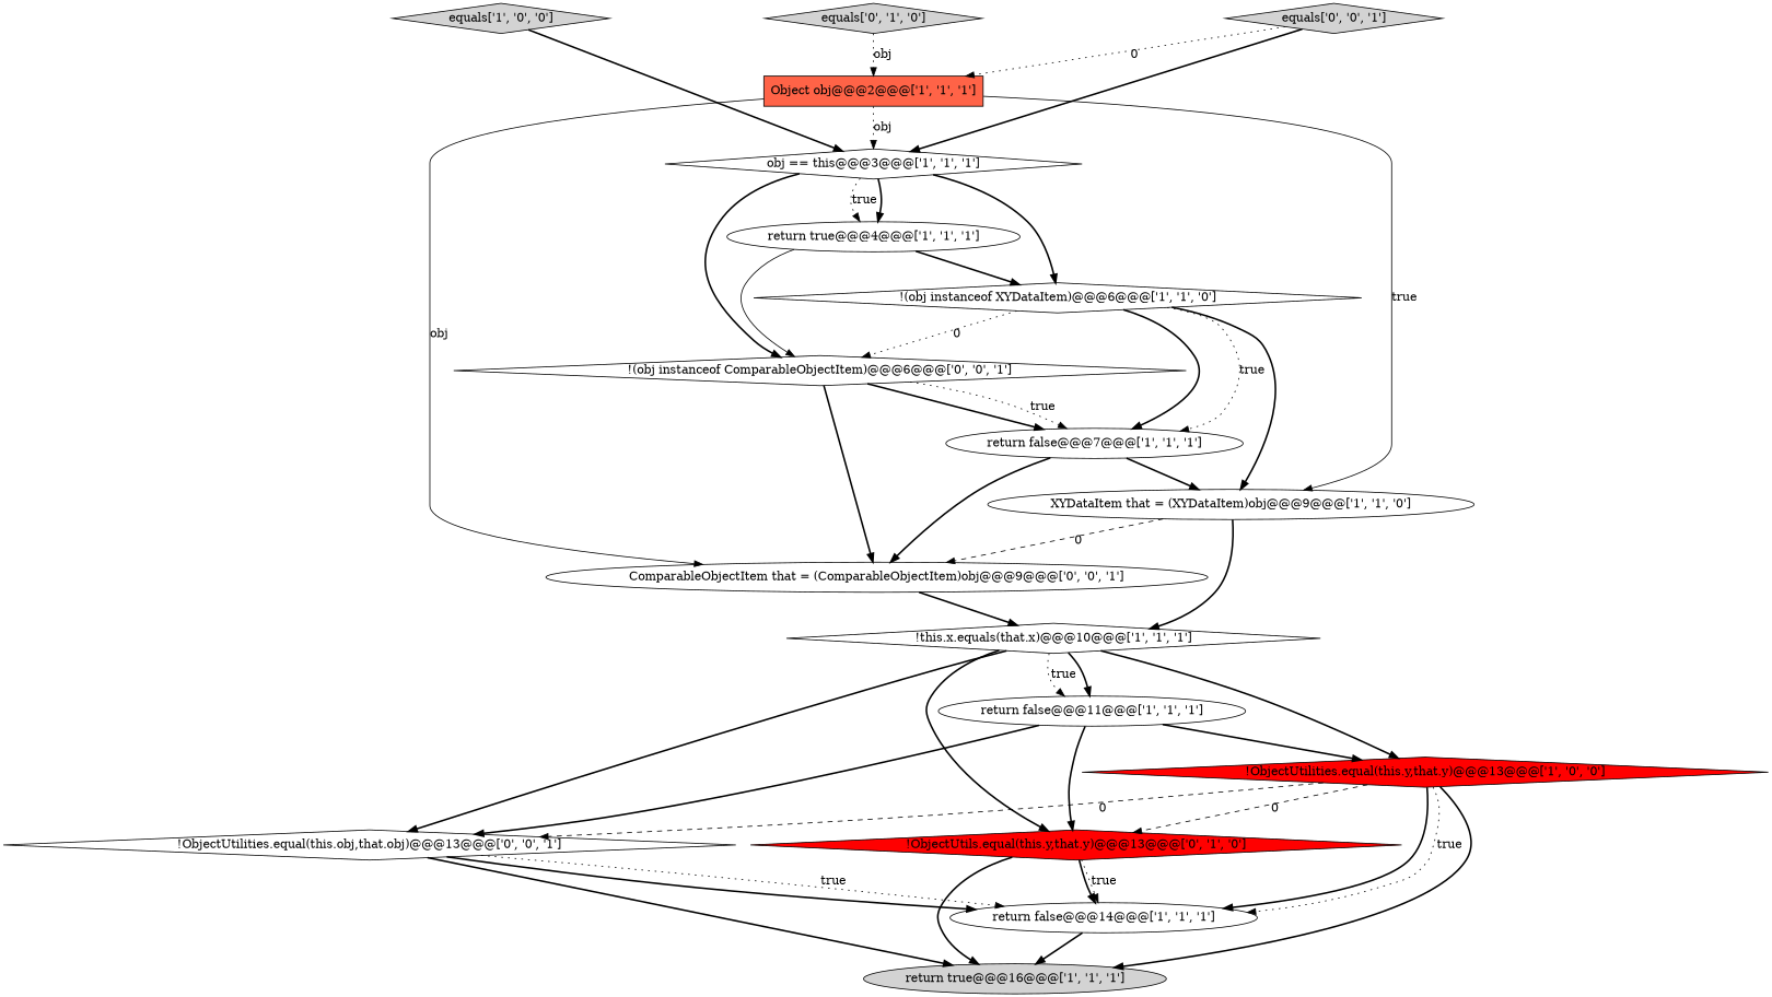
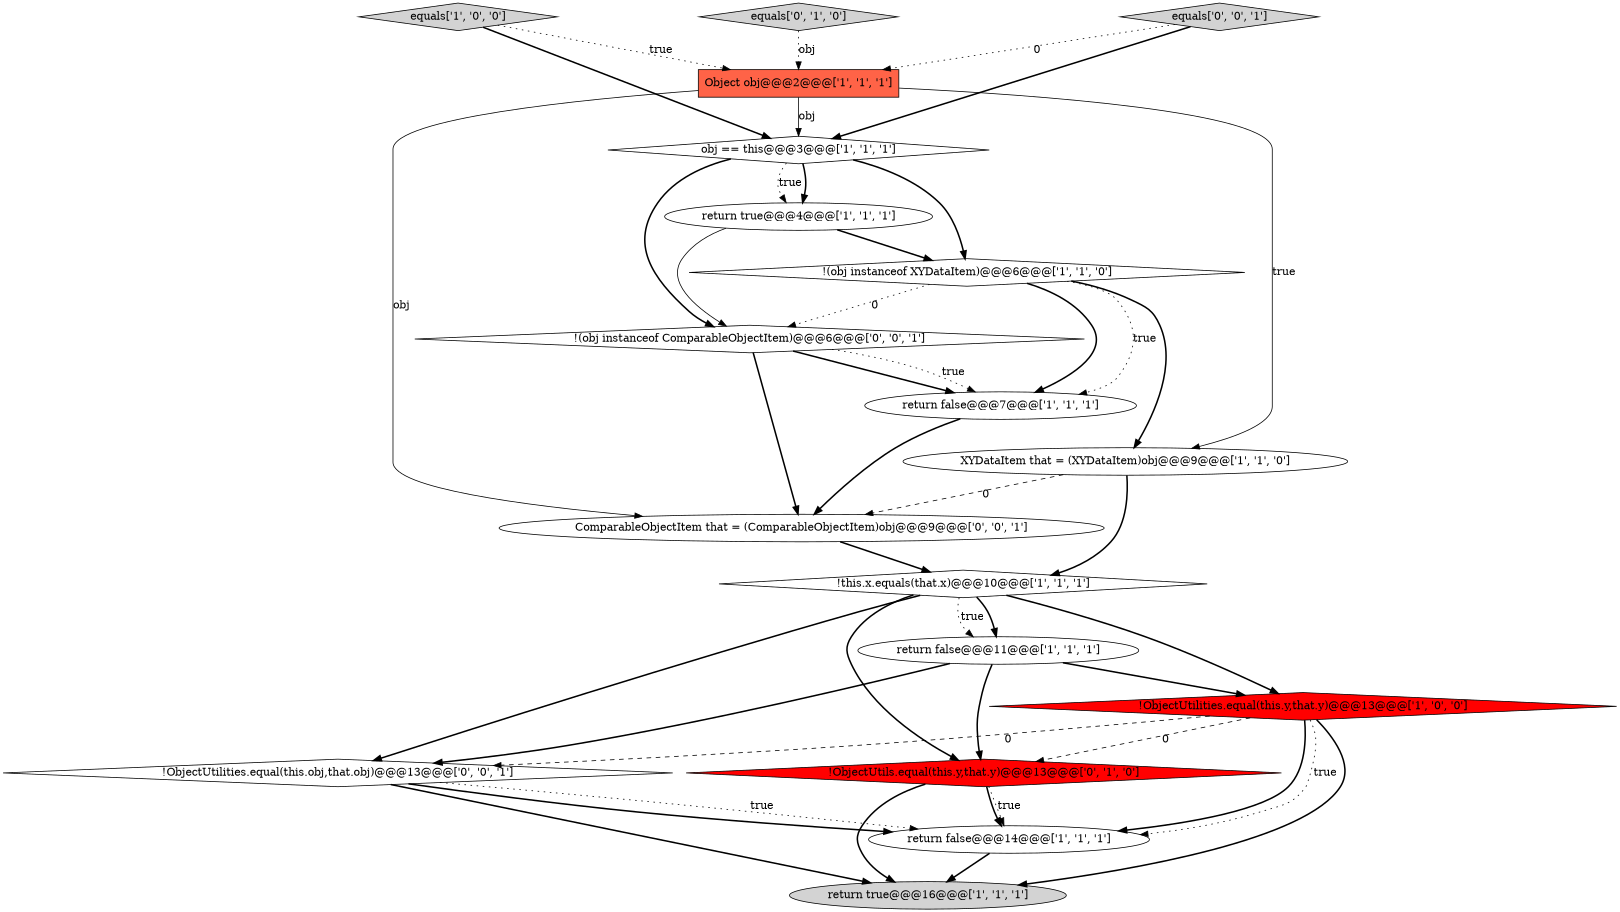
  digraph {
    node [fillcolor=white shape=diamond style=filled]
    edge [style=bold]
    n1 [fillcolor=tomato label="Object obj@@@2@@@['1', '1', '1']" shape=box]
    n2 [label="ComparableObjectItem that = (ComparableObjectItem)obj@@@9@@@['0', '0', '1']" shape=ellipse]
    n3 [label="obj == this@@@3@@@['1', '1', '1']"]
    n4 [label="XYDataItem that = (XYDataItem)obj@@@9@@@['1', '1', '0']" shape=ellipse]
    n5 [label="!this.x.equals(that.x)@@@10@@@['1', '1', '1']"]
    n6 [label="!(obj instanceof ComparableObjectItem)@@@6@@@['0', '0', '1']"]
    n7 [label="return true@@@4@@@['1', '1', '1']" shape=ellipse]
    n8 [label="!(obj instanceof XYDataItem)@@@6@@@['1', '1', '0']"]
    n9 [fillcolor=red label="!ObjectUtilities.equal(this.y,that.y)@@@13@@@['1', '0', '0']"]
    n10 [label="!ObjectUtilities.equal(this.obj,that.obj)@@@13@@@['0', '0', '1']"]
    n11 [fillcolor=red label="!ObjectUtils.equal(this.y,that.y)@@@13@@@['0', '1', '0']"]
    n12 [label="return false@@@11@@@['1', '1', '1']" shape=ellipse]
    n13 [label="return false@@@14@@@['1', '1', '1']" shape=ellipse]
    n14 [fillcolor=lightgray label="return true@@@16@@@['1', '1', '1']" shape=ellipse]
    n15 [fillcolor=lightgray label="equals['0', '1', '0']"]
    n16 [fillcolor=lightgray label="equals['1', '0', '0']"]
    n17 [label="return false@@@7@@@['1', '1', '1']" shape=ellipse]
    n18 [fillcolor=lightgray label="equals['0', '0', '1']"]
    n1 -> n2 [label=obj style=solid]
-   n1 -> n3 [label=obj style=dotted]
+   n1 -> n3 [label=obj style=solid]
    n1 -> n4 [label=true style=solid]
    n2 -> n5
    n3 -> n6
    n3 -> n7
    n3 -> n7 [label=true style=dotted]
    n3 -> n8
    n4 -> n2 [label=0 style=dashed]
    n4 -> n5
    n5 -> n9
    n5 -> n10
    n5 -> n11
    n5 -> n12
    n5 -> n12 [label=true style=dotted]
    n6 -> n2
    n6 -> n17 [label=true style=dotted]
    n6 -> n17
    n7 -> n6 [style=solid]
    n7 -> n8
    n8 -> n4
    n8 -> n6 [label=0 style=dotted]
    n8 -> n17 [label=true style=dotted]
    n8 -> n17
    n9 -> n10 [label=0 style=dashed]
    n9 -> n11 [label=0 style=dashed]
    n9 -> n13
    n9 -> n13 [label=true style=dotted]
    n9 -> n14
    n10 -> n13 [label=true style=dotted]
    n10 -> n13
    n10 -> n14
    n11 -> n13 [label=true style=dotted]
    n11 -> n13
    n11 -> n14
    n12 -> n9
    n12 -> n10
    n12 -> n11
    n13 -> n14
    n15 -> n1 [label=obj style=dotted]
+   n16 -> n1 [label=true style=dotted]
    n16 -> n3
    n17 -> n2
-   n17 -> n4
    n18 -> n1 [label=0 style=dotted]
    n18 -> n3
  }
